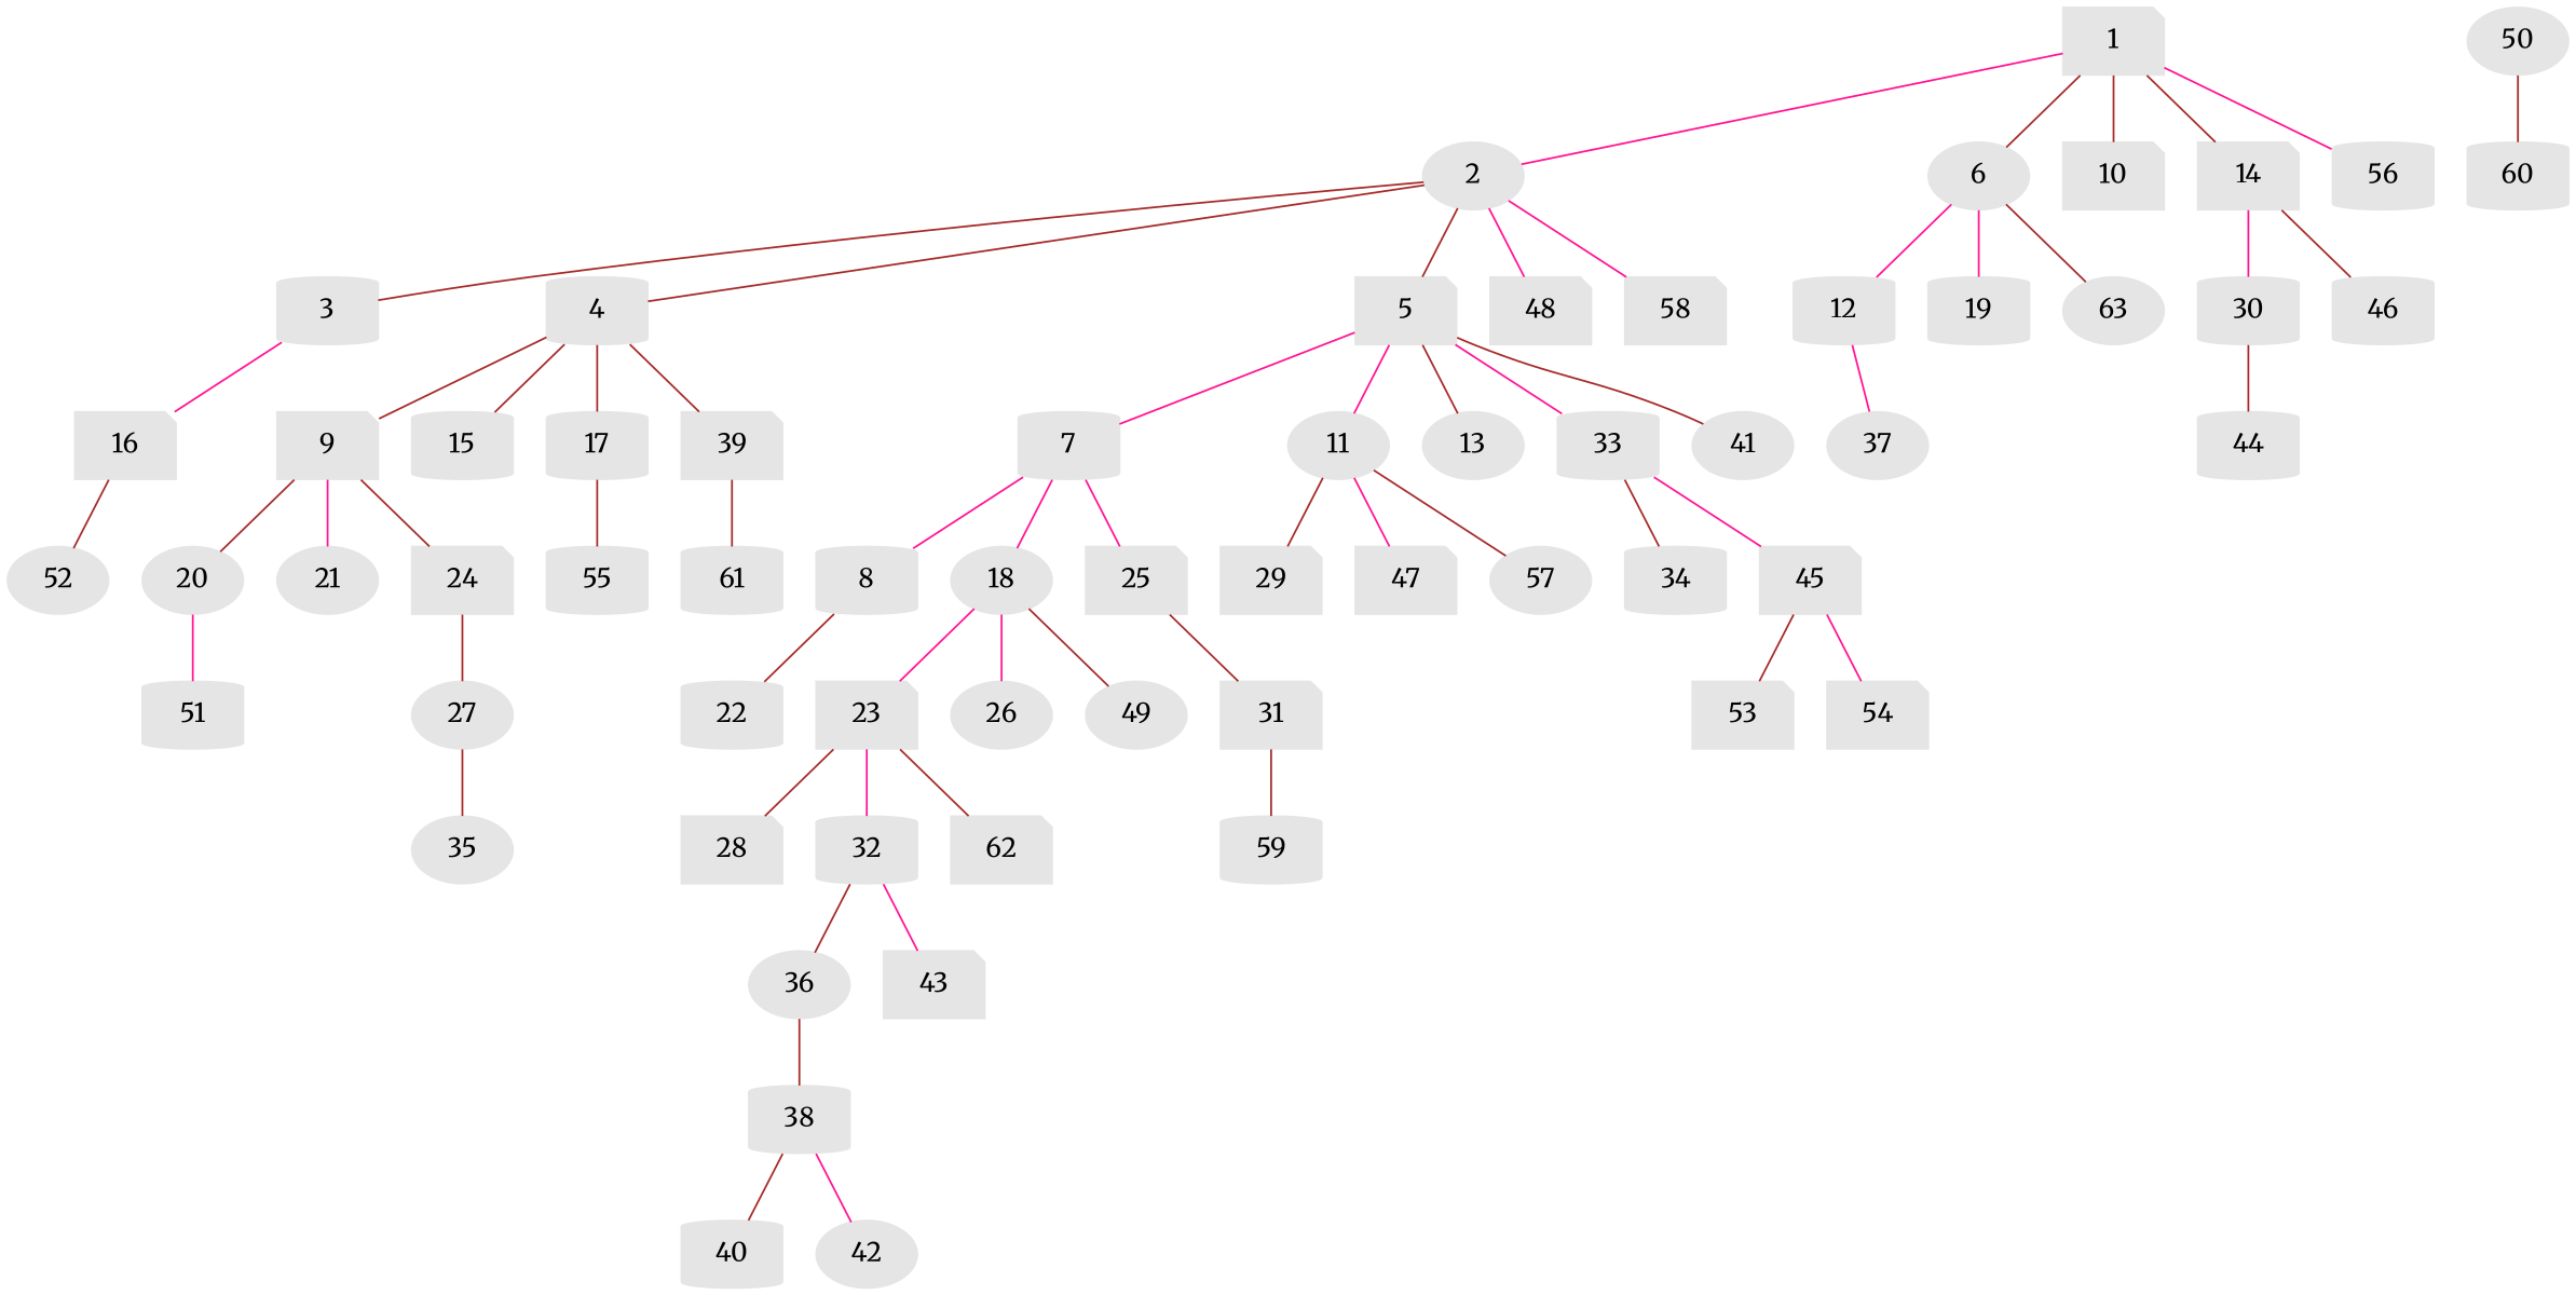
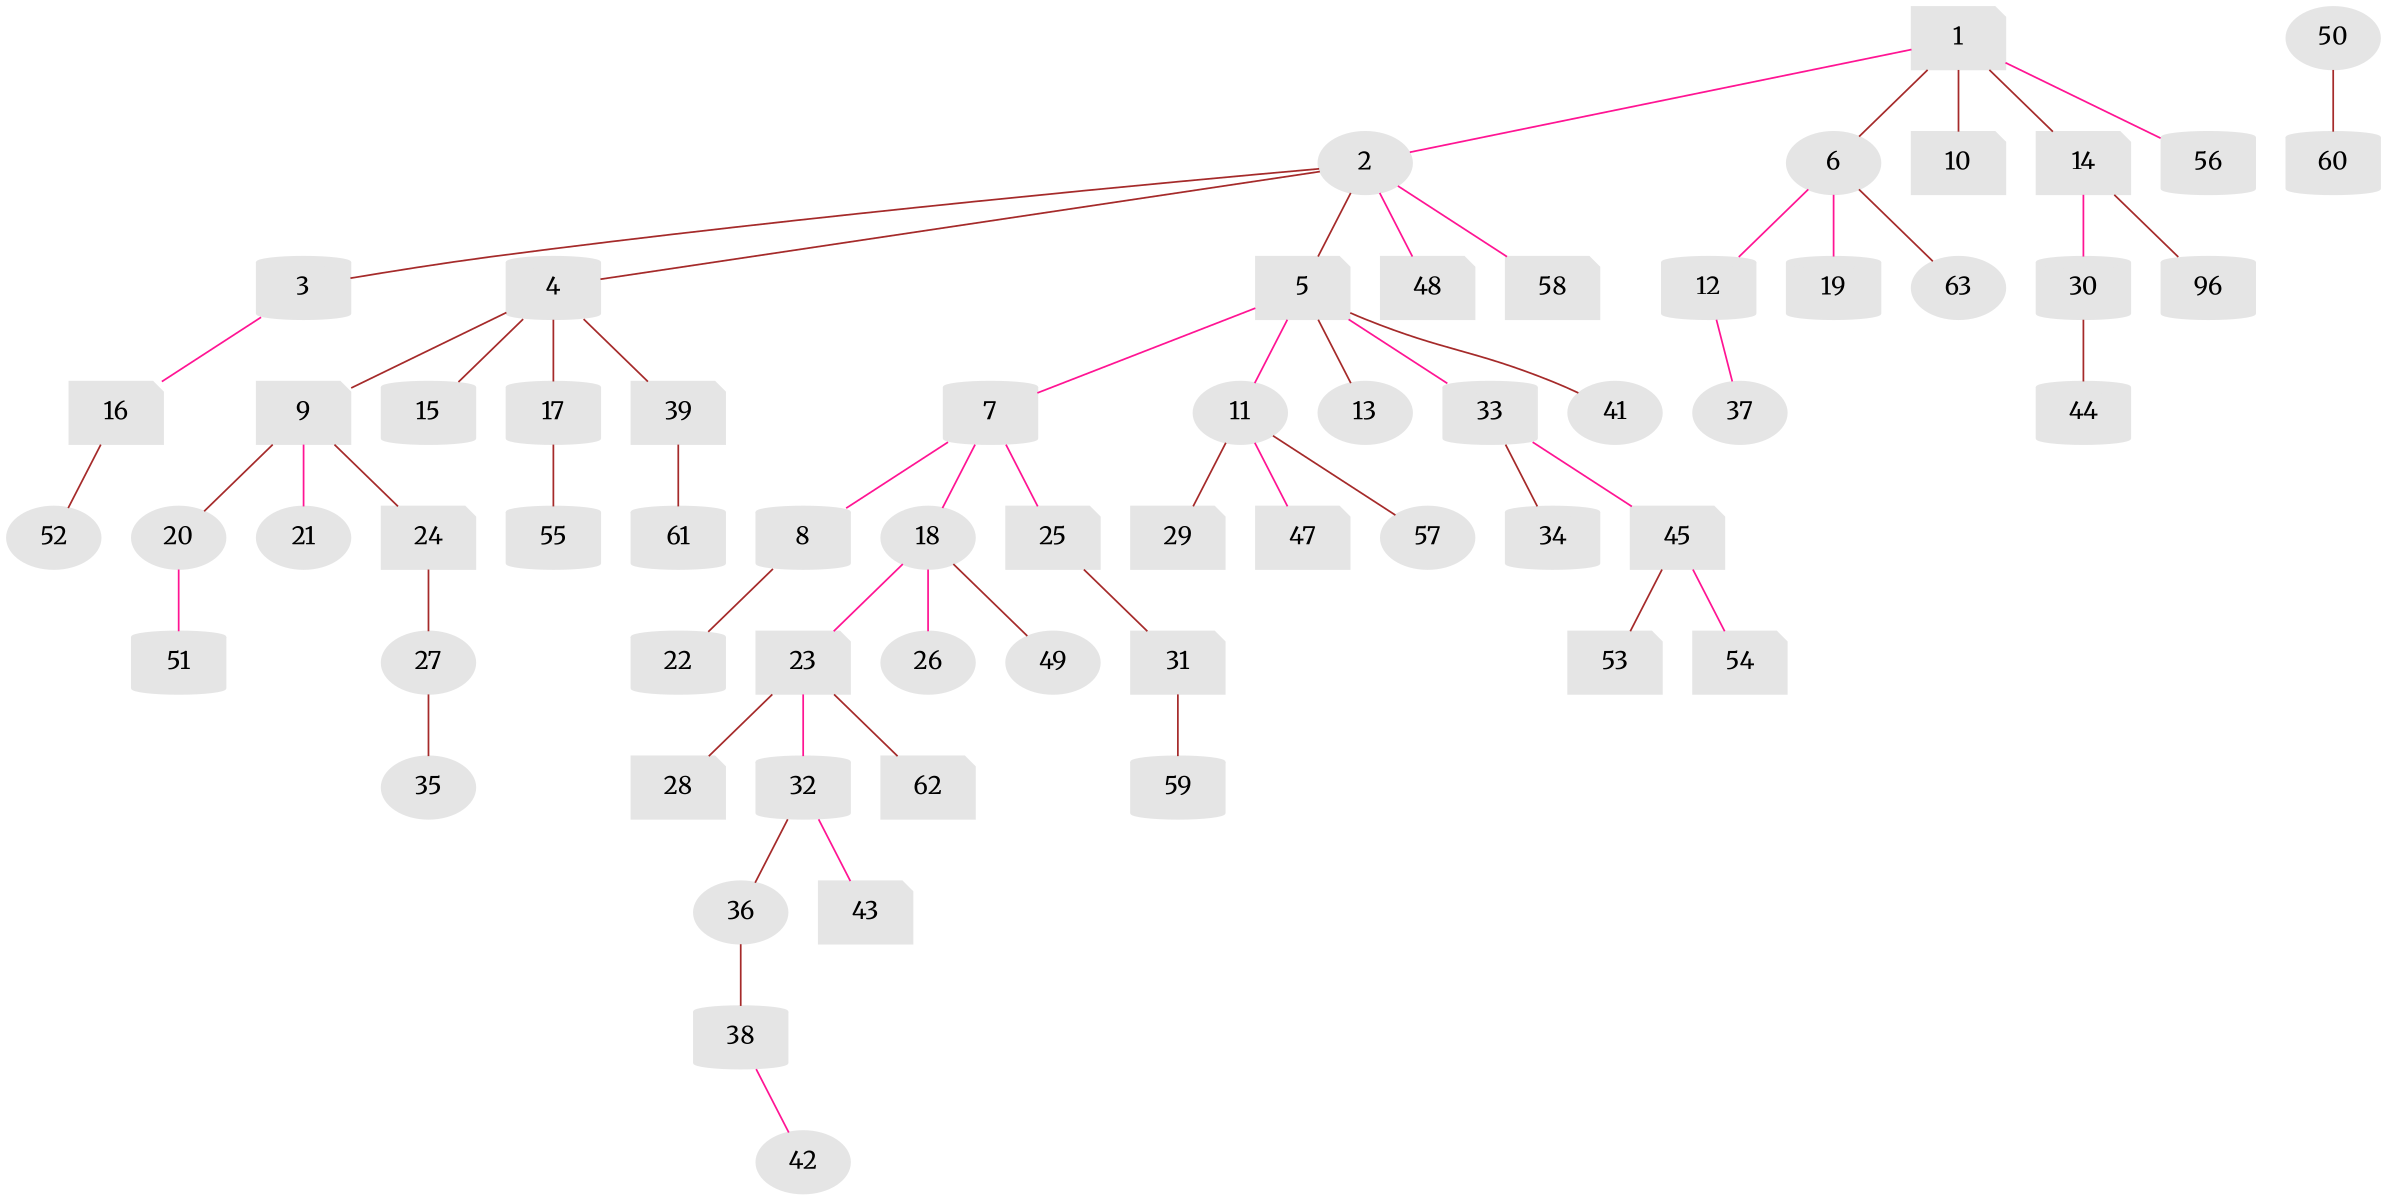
  graph {
    fontname=Merriweather
    node [color=gray90 fontname=Merriweather shape=cylinder style=filled]
    edge [color=brown fontname=Merriweather]
    1 [shape=note]
    2 [shape=ellipse]
    6 [shape=ellipse]
    10 [shape=note]
    14 [shape=note]
    56
    3
    4
    5 [shape=note]
    48 [shape=note]
    58 [shape=note]
    12
    19
    63 [shape=ellipse]
    30
-   46
+   46 [label=96]
    16 [shape=note]
    9 [shape=note]
    15
    17
    39 [shape=note]
    7
    11 [shape=ellipse]
    13 [shape=ellipse]
    33
    41 [shape=ellipse]
    52 [shape=ellipse]
    20 [shape=ellipse]
    21 [shape=ellipse]
    24 [shape=note]
    55
    61
    8
    18 [shape=ellipse]
    25 [shape=note]
    29 [shape=note]
    47 [shape=note]
    57 [shape=ellipse]
    34
    45 [shape=note]
    37 [shape=ellipse]
    22
    23 [shape=note]
    26 [shape=ellipse]
    49 [shape=ellipse]
    31 [shape=note]
    51
    27 [shape=ellipse]
    50 [shape=ellipse]
    60
    44
    28 [shape=note]
    32
    62 [shape=note]
    36 [shape=ellipse]
    43 [shape=note]
    35 [shape=ellipse]
    59
    38
    53 [shape=note]
    54 [shape=note]
-   40
    42 [shape=ellipse]
    1 -- 2 [color=deeppink]
    1 -- 6
    1 -- 10
    1 -- 14
    1 -- 56 [color=deeppink]
    2 -- 3
    2 -- 4
    2 -- 5
    2 -- 48 [color=deeppink]
    2 -- 58 [color=deeppink]
    6 -- 12 [color=deeppink]
    6 -- 19 [color=deeppink]
    6 -- 63
    14 -- 30 [color=deeppink]
    14 -- 46
    3 -- 16 [color=deeppink]
    4 -- 9
    4 -- 15
    4 -- 17
    4 -- 39
    5 -- 7 [color=deeppink]
    5 -- 11 [color=deeppink]
    5 -- 13
    5 -- 33 [color=deeppink]
    5 -- 41
    12 -- 37 [color=deeppink]
    30 -- 44
    16 -- 52
    9 -- 20
    9 -- 21 [color=deeppink]
    9 -- 24
    17 -- 55
    39 -- 61
    7 -- 8 [color=deeppink]
    7 -- 18 [color=deeppink]
    7 -- 25 [color=deeppink]
    11 -- 29
    11 -- 47 [color=deeppink]
    11 -- 57
    33 -- 34
    33 -- 45 [color=deeppink]
    20 -- 51 [color=deeppink]
    24 -- 27
    8 -- 22
    18 -- 23 [color=deeppink]
    18 -- 26 [color=deeppink]
    18 -- 49
    25 -- 31
    45 -- 53
    45 -- 54 [color=deeppink]
    23 -- 28
    23 -- 32 [color=deeppink]
    23 -- 62
    31 -- 59
    27 -- 35
    50 -- 60
    32 -- 36
    32 -- 43 [color=deeppink]
    36 -- 38
-   38 -- 40
    38 -- 42 [color=deeppink]
  }
